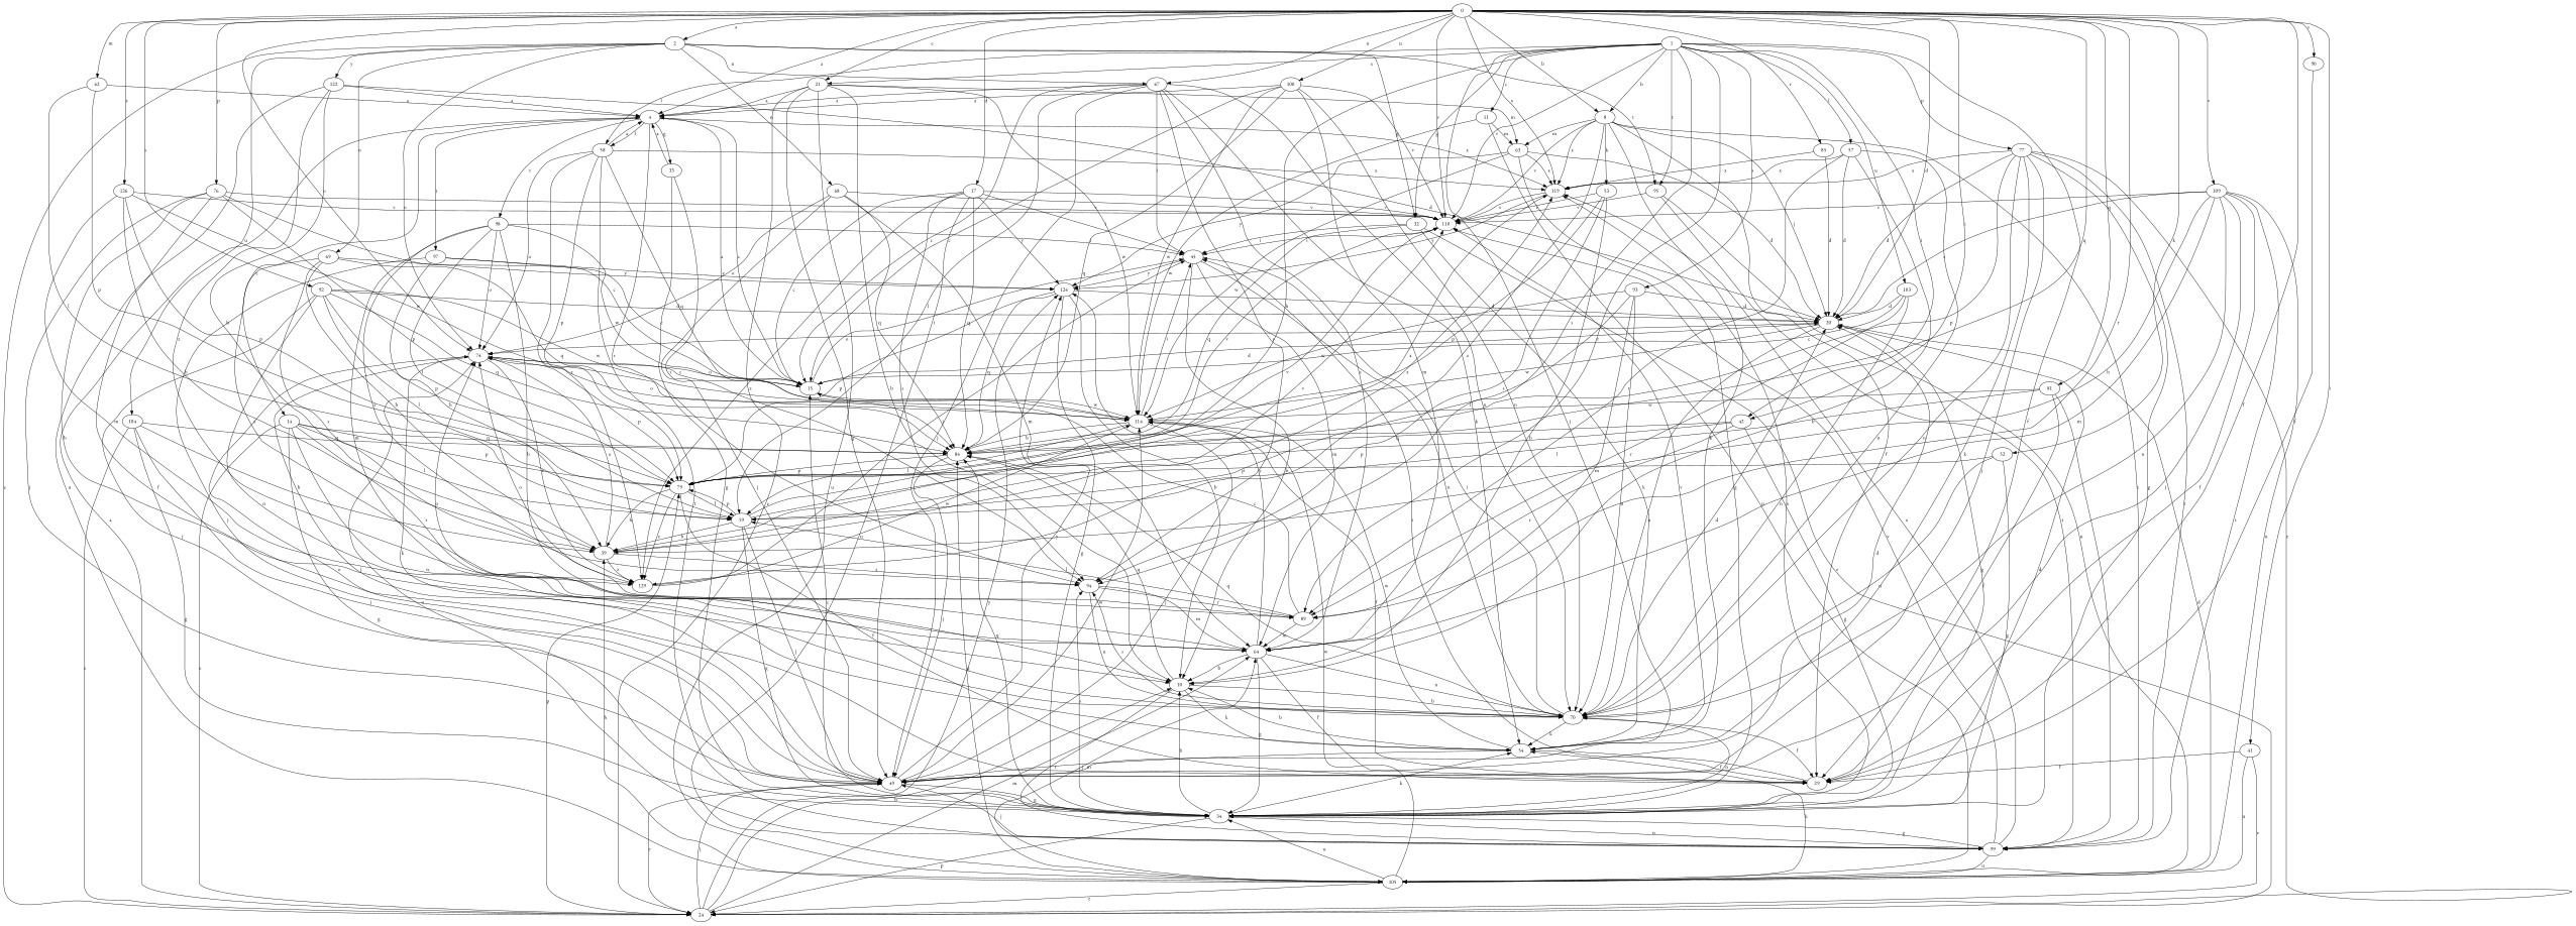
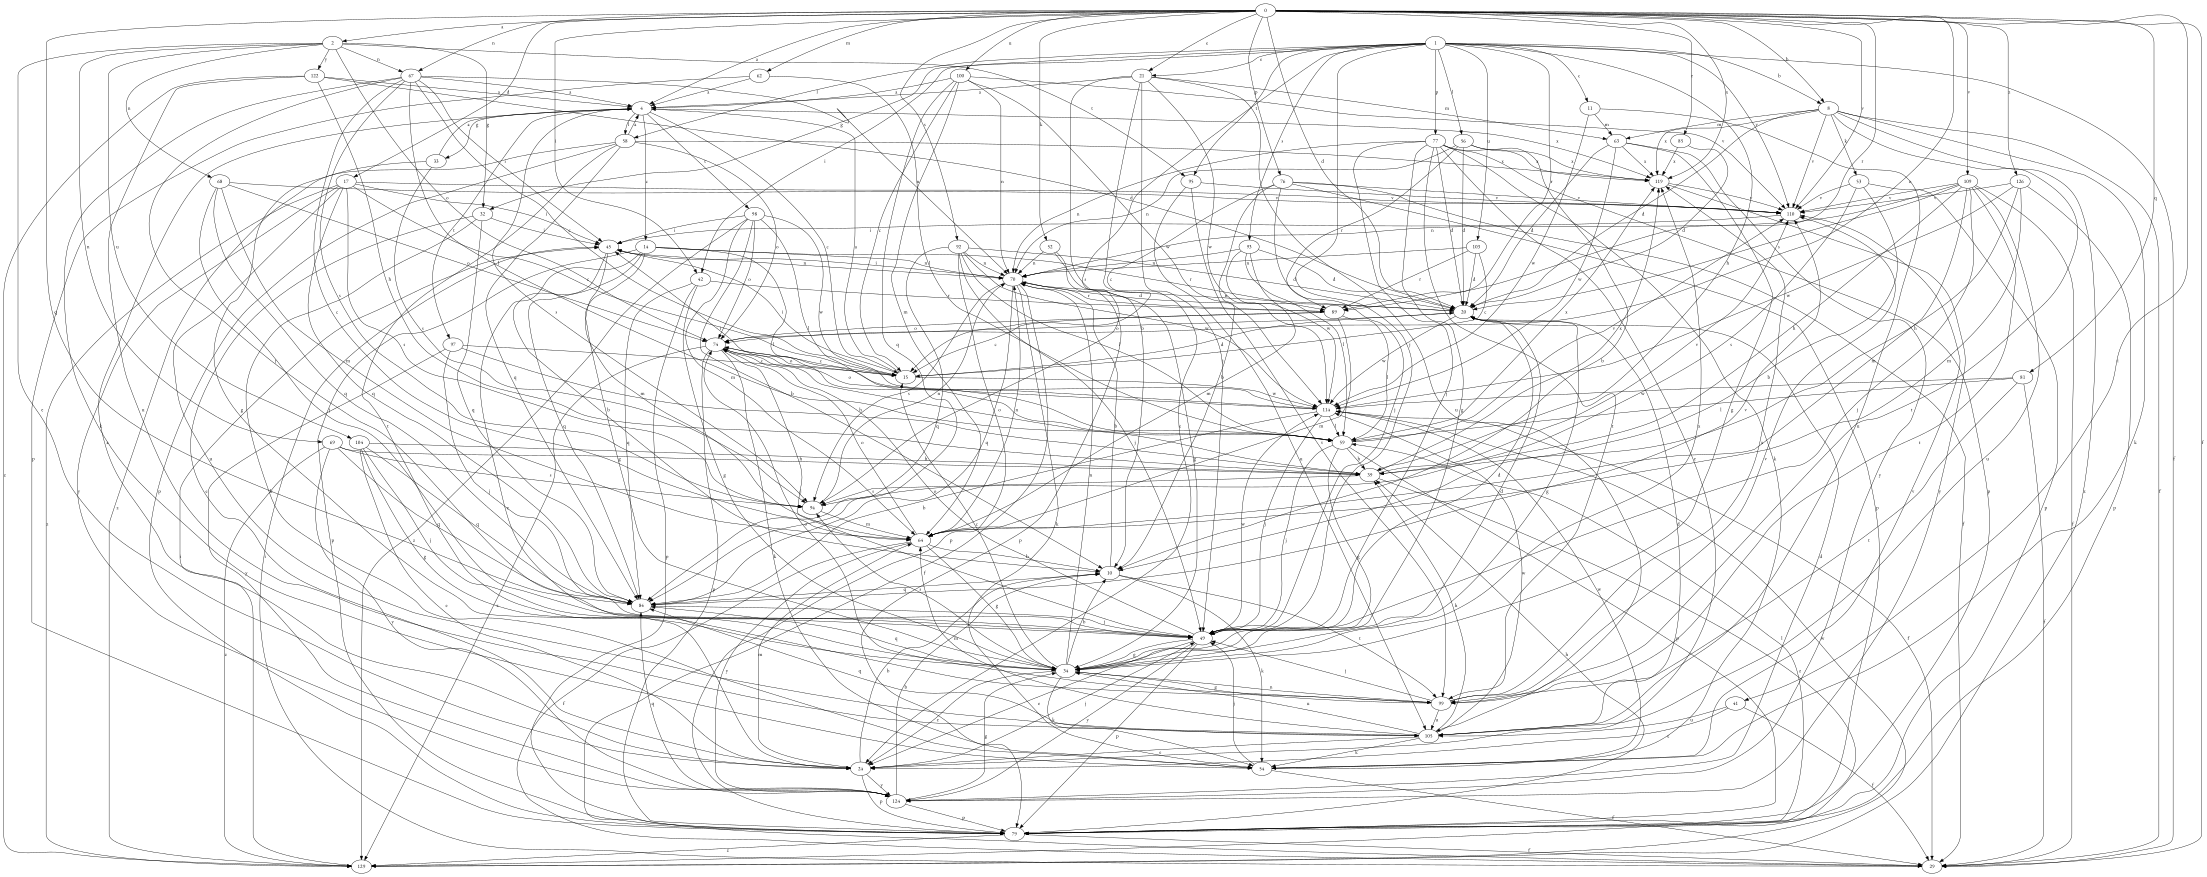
  strict digraph {
    fontname="EB Garamond"
    node [fontname="EB Garamond"]
    edge [fontname="EB Garamond"]
    0
    2
    4
    8
    17
    20
    21
    29
    41
    n10 [label=42]
    52
    62
    67
    74
    76
    81
    84
    85
    89
-   90
    92
    100
    109
    110
    119
    126
    32
    95
    24
    68
    69
    104
    122
    58
    94
    14
    15
    33
    97
    98
    53
    54
    63
    99
    129
    105
    45
    124
    114
    34
    70
    49
    10
    79
    59
    64
    39
    1
    11
-   57
+   57 [label=56]
    77
    93
    103
    0 -> 2 [label=a]
    0 -> 4 [label=a]
    0 -> 8 [label=b]
    0 -> 17 [label=d]
    0 -> 20 [label=d]
    0 -> 21 [label=e]
    0 -> 29 [label=f]
    0 -> 41 [label=i]
    0 -> n10 [label=i]
    0 -> 52 [label=k]
    0 -> 62 [label=m]
    0 -> 67 [label=n]
    0 -> 74 [label=o]
    0 -> 76 [label=p]
    0 -> 81 [label=q]
    0 -> 84 [label=q]
    0 -> 85 [label=r]
    0 -> 89 [label=r]
-   0 -> 90 [label=s]
    0 -> 92 [label=s]
    0 -> 100 [label=u]
    0 -> 109 [label=v]
    0 -> 110 [label=v]
    0 -> 119 [label=x]
    0 -> 126 [label=z]
    2 -> 67 [label=n]
    2 -> 74 [label=o]
    2 -> 32 [label=g]
    2 -> 95 [label=t]
    2 -> 24 [label=e]
    2 -> 68 [label=n]
    2 -> 69 [label=n]
    2 -> 104 [label=u]
    2 -> 122 [label=y]
    4 -> 119 [label=x]
    4 -> 58 [label=l]
    4 -> 94 [label=s]
    4 -> 14 [label=c]
    4 -> 15 [label=c]
    4 -> 33 [label=g]
    4 -> 97 [label=t]
    4 -> 98 [label=t]
-   8 -> 20 [label=j]
+   8 -> 20 [label=d]
    8 -> 29 [label=f]
    8 -> 110 [label=v]
    8 -> 119 [label=x]
    8 -> 53 [label=k]
    8 -> 54 [label=k]
    8 -> 63 [label=m]
    8 -> 99 [label=t]
    8 -> 129 [label=z]
    17 -> 84 [label=q]
    17 -> 110 [label=v]
    17 -> 94 [label=s]
    17 -> 15 [label=c]
    17 -> 129 [label=z]
    17 -> 105 [label=u]
    17 -> 45 [label=i]
    17 -> 124 [label=y]
    20 -> 74 [label=o]
    20 -> 114 [label=w]
    20 -> 34 [label=g]
    20 -> 70 [label=n]
    21 -> 4 [label=a]
    21 -> 24 [label=e]
    21 -> 63 [label=m]
    21 -> 105 [label=u]
    21 -> 114 [label=w]
-   21 -> 49 [label=g]
+   21 -> 49 [label=j]
    21 -> 10 [label=b]
    29 -> 45 [label=i]
    41 -> 29 [label=f]
    41 -> 24 [label=e]
    41 -> 105 [label=u]
    n10 -> 84 [label=q]
    n10 -> 89 [label=r]
    n10 -> 34 [label=g]
    n10 -> 79 [label=p]
    52 -> 34 [label=g]
    52 -> 70 [label=n]
    52 -> 79 [label=p]
    62 -> 4 [label=a]
    62 -> 79 [label=p]
    62 -> 59 [label=l]
    67 -> 4 [label=a]
    67 -> 94 [label=s]
    67 -> 15 [label=c]
    67 -> 54 [label=k]
    67 -> 45 [label=i]
    67 -> 70 [label=n]
    67 -> 49 [label=j]
    67 -> 59 [label=l]
    67 -> 64 [label=c]
    74 -> 15 [label=c]
    74 -> 54 [label=k]
    74 -> 129 [label=z]
    74 -> 49 [label=j]
    74 -> 79 [label=p]
    76 -> 29 [label=f]
    76 -> 110 [label=v]
    76 -> 15 [label=c]
    76 -> 49 [label=j]
    76 -> 10 [label=b]
    76 -> 79 [label=p]
    81 -> 29 [label=f]
    81 -> 99 [label=t]
    81 -> 114 [label=w]
    81 -> 59 [label=l]
    84 -> 110 [label=v]
    84 -> 49 [label=j]
-   84 -> 79 [label=p]
+   49 -> 79 [label=p]
    85 -> 20 [label=d]
    85 -> 119 [label=x]
    89 -> 74 [label=o]
    89 -> 15 [label=c]
    89 -> 59 [label=l]
    89 -> 64 [label=m]
-   90 -> 29 [label=f]
    92 -> 20 [label=d]
    92 -> 84 [label=q]
    92 -> 114 [label=w]
    92 -> 70 [label=n]
    92 -> 49 [label=j]
    92 -> 79 [label=p]
    92 -> 59 [label=l]
    100 -> 4 [label=a]
    100 -> 84 [label=q]
    100 -> 110 [label=v]
    100 -> 15 [label=c]
    100 -> 114 [label=w]
    100 -> 70 [label=n]
    100 -> 64 [label=m]
    109 -> 20 [label=s]
    109 -> 29 [label=f]
    109 -> 110 [label=v]
    109 -> 99 [label=t]
    109 -> 105 [label=u]
    109 -> 70 [label=n]
    109 -> 49 [label=j]
    109 -> 64 [label=m]
    109 -> 39 [label=h]
    110 -> 45 [label=i]
    119 -> 110 [label=v]
    119 -> 124 [label=y]
    126 -> 110 [label=v]
    126 -> 114 [label=w]
    126 -> 79 [label=p]
    126 -> 64 [label=m]
    126 -> 39 [label=h]
    32 -> 84 [label=q]
    32 -> 24 [label=e]
    32 -> 54 [label=k]
    32 -> 45 [label=i]
    95 -> 110 [label=v]
    95 -> 99 [label=t]
    95 -> 105 [label=u]
    24 -> 4 [label=a]
    24 -> 124 [label=y]
    24 -> 49 [label=j]
    24 -> 10 [label=b]
    24 -> 79 [label=p]
    24 -> 64 [label=m]
    68 -> 74 [label=o]
    68 -> 84 [label=q]
    68 -> 110 [label=v]
    68 -> 49 [label=j]
    68 -> 64 [label=m]
    69 -> 84 [label=q]
    69 -> 94 [label=s]
    69 -> 129 [label=z]
    69 -> 124 [label=y]
    69 -> 39 [label=h]
    104 -> 84 [label=q]
    104 -> 24 [label=e]
    104 -> 34 [label=g]
    104 -> 49 [label=j]
    104 -> 39 [label=h]
    122 -> 4 [label=a]
    122 -> 20 [label=d]
    122 -> 129 [label=z]
    122 -> 105 [label=u]
    122 -> 39 [label=h]
    58 -> 4 [label=a]
    58 -> 74 [label=o]
    58 -> 84 [label=q]
    58 -> 119 [label=x]
    58 -> 99 [label=t]
    58 -> 129 [label=z]
    58 -> 79 [label=p]
    94 -> 70 [label=n]
    94 -> 64 [label=m]
    14 -> 84 [label=q]
    14 -> 89 [label=r]
    14 -> 24 [label=e]
    14 -> 34 [label=g]
    14 -> 70 [label=n]
    14 -> 79 [label=p]
    14 -> 59 [label=l]
    15 -> 4 [label=a]
    15 -> 20 [label=d]
    15 -> 74 [label=o]
    15 -> 45 [label=i]
    15 -> 114 [label=w]
    33 -> 4 [label=a]
    33 -> 94 [label=s]
    33 -> 34 [label=g]
    97 -> 15 [label=c]
    97 -> 124 [label=y]
    97 -> 49 [label=j]
    97 -> 39 [label=h]
    98 -> 74 [label=o]
    98 -> 129 [label=z]
    98 -> 45 [label=i]
    98 -> 114 [label=w]
    98 -> 10 [label=b]
    98 -> 59 [label=l]
    98 -> 64 [label=m]
    53 -> 110 [label=v]
    53 -> 94 [label=s]
    53 -> 10 [label=b]
    53 -> 79 [label=p]
    54 -> 29 [label=f]
    54 -> 110 [label=v]
    54 -> 114 [label=w]
    54 -> 49 [label=j]
-   54 -> 10 [label=b]
    63 -> 20 [label=d]
    63 -> 119 [label=x]
    63 -> 124 [label=y]
    63 -> 114 [label=w]
    63 -> 34 [label=g]
    99 -> 74 [label=o]
    99 -> 110 [label=v]
    99 -> 119 [label=x]
    99 -> 105 [label=u]
    99 -> 34 [label=g]
    99 -> 49 [label=j]
    129 -> 45 [label=i]
    129 -> 114 [label=w]
    105 -> 20 [label=d]
    105 -> 84 [label=q]
    105 -> 24 [label=e]
    105 -> 54 [label=k]
    105 -> 114 [label=w]
    105 -> 34 [label=u]
    105 -> 64 [label=m]
    105 -> 39 [label=h]
-   45 -> 124 [label=y]
    45 -> 70 [label=n]
    45 -> 10 [label=b]
    45 -> 64 [label=m]
    124 -> 20 [label=d]
    124 -> 84 [label=q]
    124 -> 34 [label=g]
    124 -> 10 [label=b]
    124 -> 79 [label=p]
    114 -> 29 [label=f]
-   74 -> 114 [label=o]
+   114 -> 74 [label=o]
    114 -> 84 [label=b]
    114 -> 45 [label=i]
    114 -> 49 [label=j]
    114 -> 59 [label=l]
    34 -> 20 [label=d]
    34 -> 84 [label=q]
    34 -> 119 [label=x]
-   34 -> 24 [label=p]
+   34 -> 24 [label=e]
    34 -> 94 [label=s]
    34 -> 15 [label=c]
    34 -> 54 [label=k]
    34 -> 99 [label=n]
    34 -> 70 [label=n]
    34 -> 10 [label=b]
    70 -> 20 [label=d]
    70 -> 29 [label=f]
    70 -> 84 [label=q]
-   94 -> 89 [label=r]
+   70 -> 89 [label=r]
    70 -> 94 [label=s]
    70 -> 54 [label=k]
    70 -> 45 [label=i]
    49 -> 20 [label=d]
    49 -> 74 [label=o]
    49 -> 24 [label=e]
    49 -> 124 [label=y]
    49 -> 114 [label=w]
    49 -> 34 [label=g]
    10 -> 84 [label=q]
    10 -> 54 [label=k]
    10 -> 99 [label=t]
    10 -> 70 [label=b]
    79 -> 29 [label=f]
    79 -> 129 [label=z]
    79 -> 59 [label=l]
    79 -> 39 [label=h]
    59 -> 110 [label=v]
    59 -> 119 [label=x]
    59 -> 34 [label=g]
    59 -> 49 [label=j]
    59 -> 79 [label=p]
    59 -> 39 [label=h]
    64 -> 29 [label=f]
    64 -> 74 [label=o]
    64 -> 124 [label=y]
    64 -> 34 [label=g]
    64 -> 70 [label=n]
    64 -> 10 [label=b]
    39 -> 74 [label=o]
    39 -> 110 [label=v]
    39 -> 119 [label=x]
    39 -> 94 [label=s]
    39 -> 129 [label=z]
    1 -> 8 [label=b]
    1 -> 21 [label=e]
    1 -> 29 [label=f]
    1 -> n10 [label=i]
    1 -> 89 [label=r]
    1 -> 110 [label=v]
    1 -> 32 [label=g]
    1 -> 95 [label=t]
    1 -> 58 [label=l]
    1 -> 94 [label=s]
    1 -> 49 [label=j]
    1 -> 39 [label=h]
    1 -> 11 [label=c]
    1 -> 57 [label=l]
    1 -> 77 [label=p]
    1 -> 93 [label=s]
    1 -> 103 [label=u]
    11 -> 63 [label=m]
    11 -> 105 [label=u]
    11 -> 114 [label=w]
    57 -> 20 [label=d]
    57 -> 89 [label=r]
    57 -> 119 [label=x]
    57 -> 70 [label=n]
    57 -> 10 [label=b]
    77 -> 20 [label=d]
    77 -> 119 [label=x]
    77 -> 24 [label=e]
    77 -> 54 [label=k]
    77 -> 99 [label=t]
    77 -> 34 [label=g]
    77 -> 70 [label=n]
    77 -> 49 [label=j]
    77 -> 79 [label=p]
    93 -> 20 [label=d]
    93 -> 114 [label=w]
    93 -> 70 [label=n]
    93 -> 59 [label=l]
    93 -> 64 [label=m]
    103 -> 20 [label=d]
    103 -> 89 [label=r]
    103 -> 15 [label=c]
    103 -> 70 [label=n]
  }
